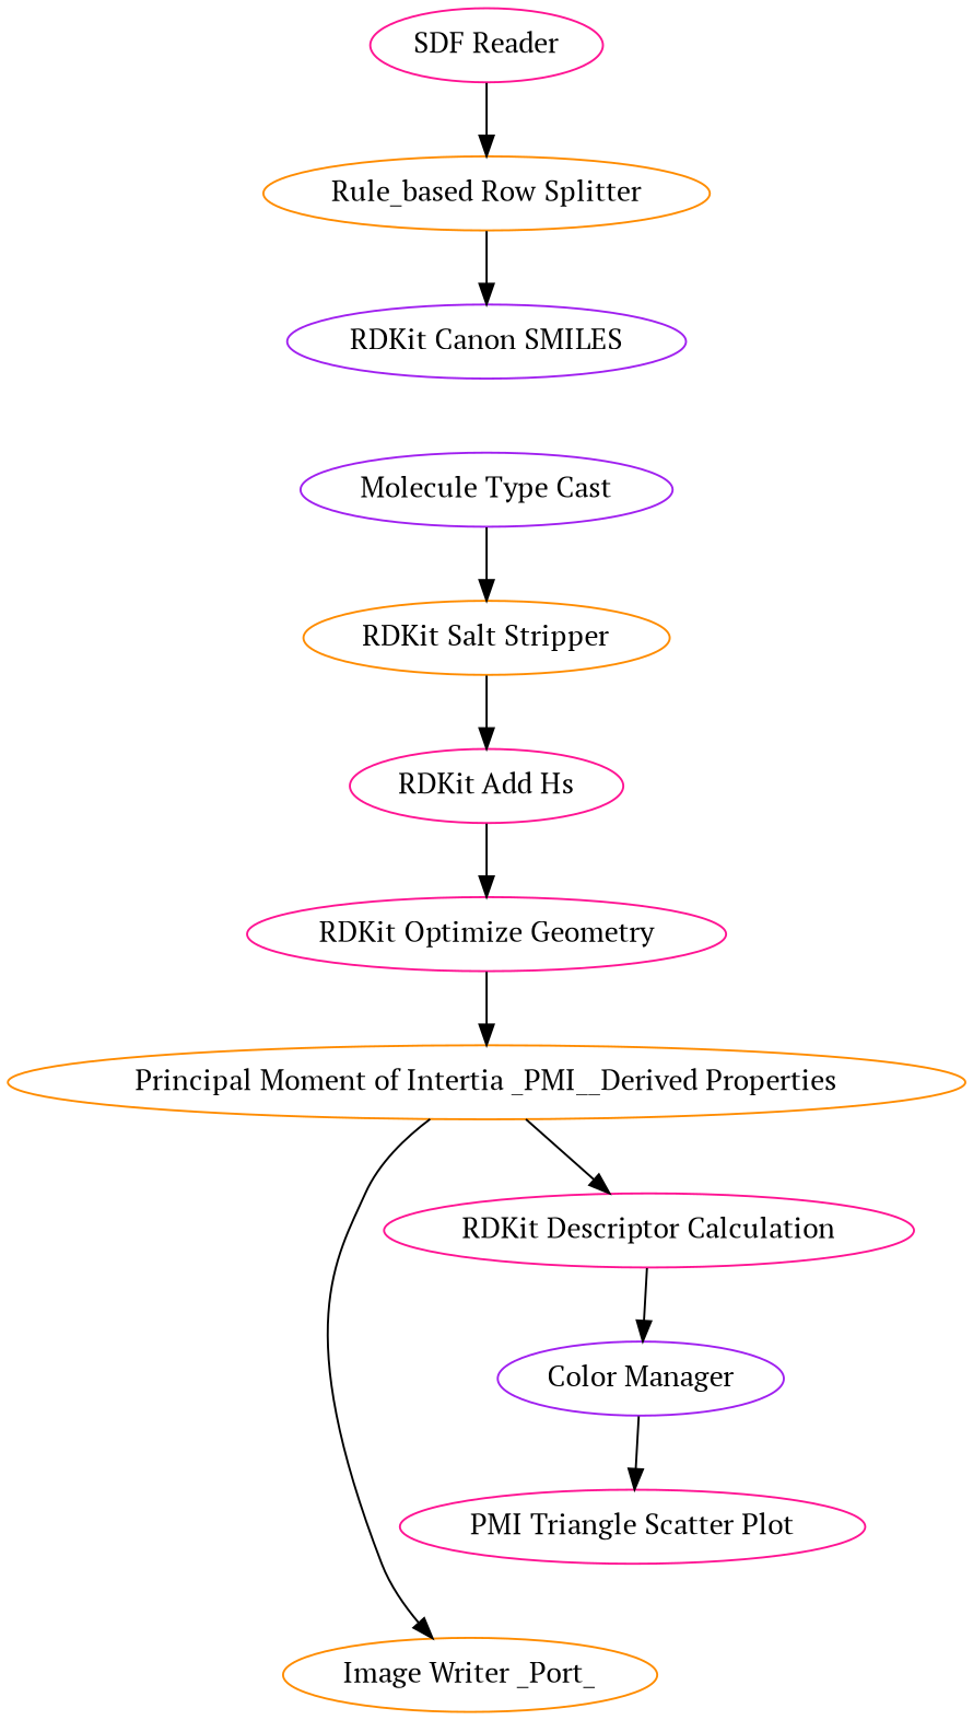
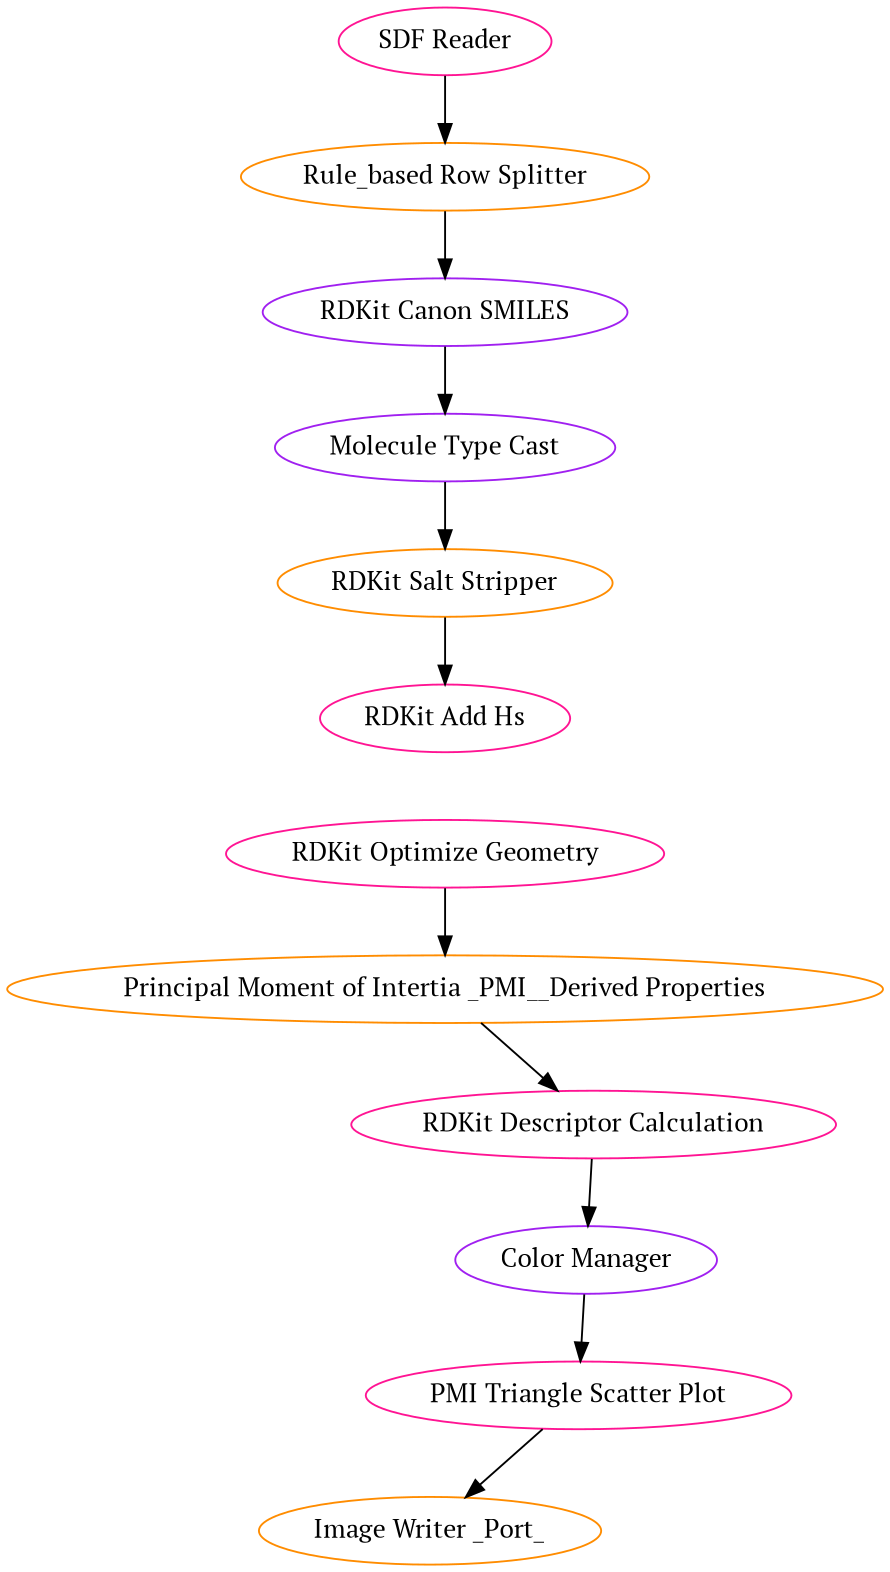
  digraph {
    fontname="PT Serif"
    rankdir=TB
    node [color=deeppink fontname="PT Serif"]
    edge [fontname="PT Serif"]
    n1 [color=purple label="Color Manager"]
    n2 [label="PMI Triangle Scatter Plot"]
    n3 [color=darkorange label="Image Writer _Port_"]
    n4 [label="RDKit Optimize Geometry"]
    n5 [color=darkorange label="Principal Moment of Intertia _PMI__Derived Properties"]
    n6 [label="RDKit Descriptor Calculation"]
    n7 [color=darkorange label="Rule_based Row Splitter"]
    n8 [color=purple label="RDKit Canon SMILES"]
    n9 [color=purple label="Molecule Type Cast"]
    n10 [color=darkorange label="RDKit Salt Stripper"]
    n11 [label="RDKit Add Hs"]
    n12 [label="SDF Reader"]
    n1 -> n2
-   n5 -> n3
+   n2 -> n3
    n4 -> n5
    n5 -> n6
    n6 -> n1
    n7 -> n8
+   n8 -> n9
    n9 -> n10
    n10 -> n11
-   n11 -> n4
    n12 -> n7
  }
